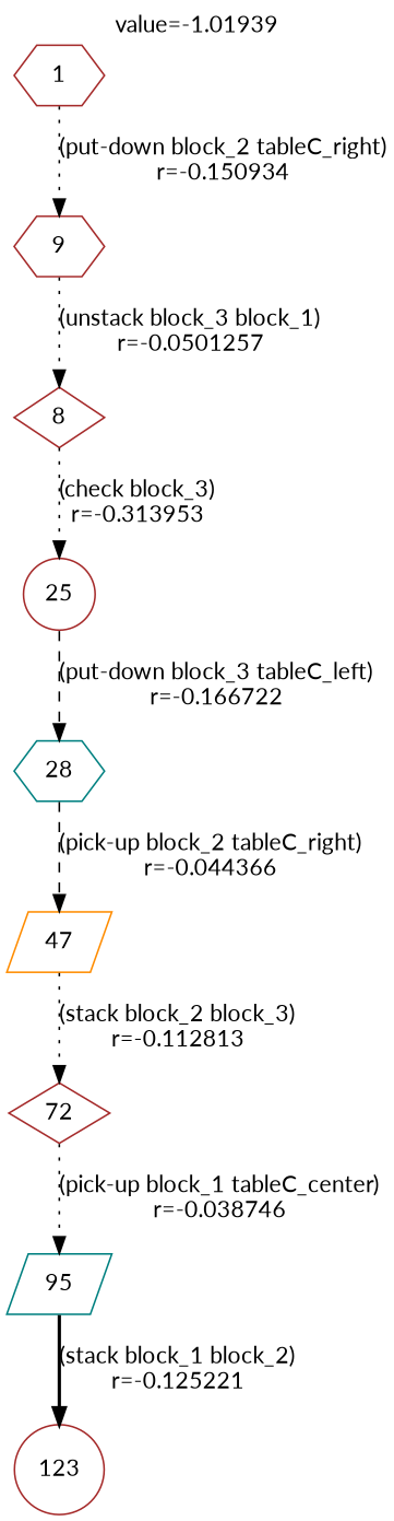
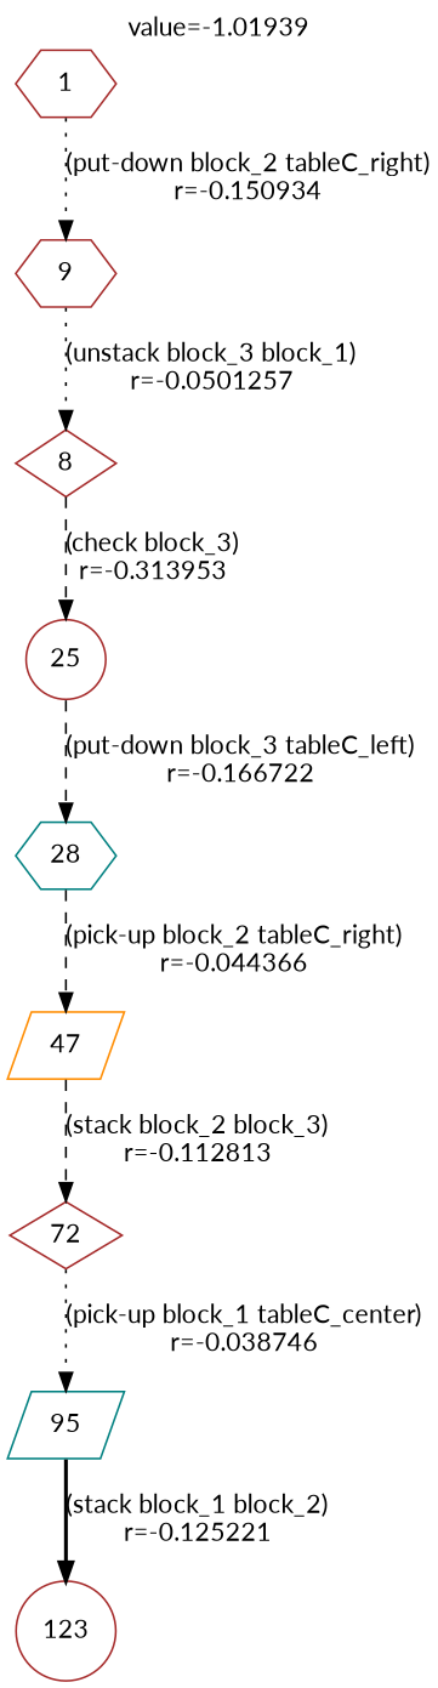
  digraph {
    fontname=Lato
    label="value=-1.01939"
    labelloc=top
    node [color=brown fontname=Lato shape=hexagon]
    edge [fontname=Lato style=dotted]
    1
    n2 [label=9]
    8 [shape=diamond]
    n4 [label=25 shape=circle]
    28 [color=teal]
    47 [color=darkorange shape=parallelogram]
    72 [shape=diamond]
    95 [color=teal shape=parallelogram]
    123 [shape=circle]
    1 -> n2 [label="(put-down block_2 tableC_right)\nr=-0.150934"]
    n2 -> 8 [label="(unstack block_3 block_1)\nr=-0.0501257"]
-   8 -> n4 [label="(check block_3)\nr=-0.313953"]
+   8 -> n4 [label="(check block_3)\nr=-0.313953" style=dashed]
    n4 -> 28 [label="(put-down block_3 tableC_left)\nr=-0.166722" style=dashed]
    28 -> 47 [label="(pick-up block_2 tableC_right)\nr=-0.044366" style=dashed]
-   47 -> 72 [label="(stack block_2 block_3)\nr=-0.112813"]
+   47 -> 72 [label="(stack block_2 block_3)\nr=-0.112813" style=dashed]
    72 -> 95 [label="(pick-up block_1 tableC_center)\nr=-0.038746"]
    95 -> 123 [label="(stack block_1 block_2)\nr=-0.125221" style=bold]
  }
